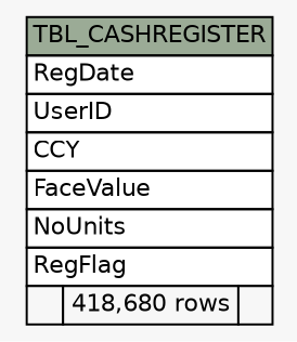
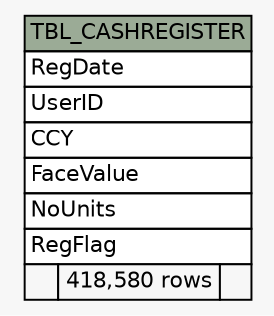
  digraph {
    bgcolor="#f7f7f7"
    fontname=Helvetica
    fontsize=11
    nodesep=0.18
    rankdir=RL
    ranksep=0.46
-   n1 [fontname=Helvetica fontsize=11 label=<     <TABLE BORDER="0" CELLBORDER="1" CELLSPACING="0" BGCOLOR="#ffffff">       <TR><TD COLSPAN="3" BGCOLOR="#9bab96" ALIGN="CENTER">TBL_CASHREGISTER</TD></TR>       <TR><TD PORT="RegDate" COLSPAN="3" ALIGN="LEFT">RegDate</TD></TR>       <TR><TD PORT="UserID" COLSPAN="3" ALIGN="LEFT">UserID</TD></TR>       <TR><TD PORT="CCY" COLSPAN="3" ALIGN="LEFT">CCY</TD></TR>       <TR><TD PORT="FaceValue" COLSPAN="3" ALIGN="LEFT">FaceValue</TD></TR>       <TR><TD PORT="NoUnits" COLSPAN="3" ALIGN="LEFT">NoUnits</TD></TR>       <TR><TD PORT="RegFlag" COLSPAN="3" ALIGN="LEFT">RegFlag</TD></TR>       <TR><TD ALIGN="LEFT" BGCOLOR="#f7f7f7">  </TD><TD ALIGN="RIGHT" BGCOLOR="#f7f7f7">418,680 rows</TD><TD ALIGN="RIGHT" BGCOLOR="#f7f7f7">  </TD></TR>     </TABLE>> shape=plaintext]
+   n1 [fontname=Helvetica fontsize=11 label=<     <TABLE BORDER="0" CELLBORDER="1" CELLSPACING="0" BGCOLOR="#ffffff">       <TR><TD COLSPAN="3" BGCOLOR="#9bab96" ALIGN="CENTER">TBL_CASHREGISTER</TD></TR>       <TR><TD PORT="RegDate" COLSPAN="3" ALIGN="LEFT">RegDate</TD></TR>       <TR><TD PORT="UserID" COLSPAN="3" ALIGN="LEFT">UserID</TD></TR>       <TR><TD PORT="CCY" COLSPAN="3" ALIGN="LEFT">CCY</TD></TR>       <TR><TD PORT="FaceValue" COLSPAN="3" ALIGN="LEFT">FaceValue</TD></TR>       <TR><TD PORT="NoUnits" COLSPAN="3" ALIGN="LEFT">NoUnits</TD></TR>       <TR><TD PORT="RegFlag" COLSPAN="3" ALIGN="LEFT">RegFlag</TD></TR>       <TR><TD ALIGN="LEFT" BGCOLOR="#f7f7f7">  </TD><TD ALIGN="RIGHT" BGCOLOR="#f7f7f7">418,580 rows</TD><TD ALIGN="RIGHT" BGCOLOR="#f7f7f7">  </TD></TR>     </TABLE>> shape=plaintext]
  }
